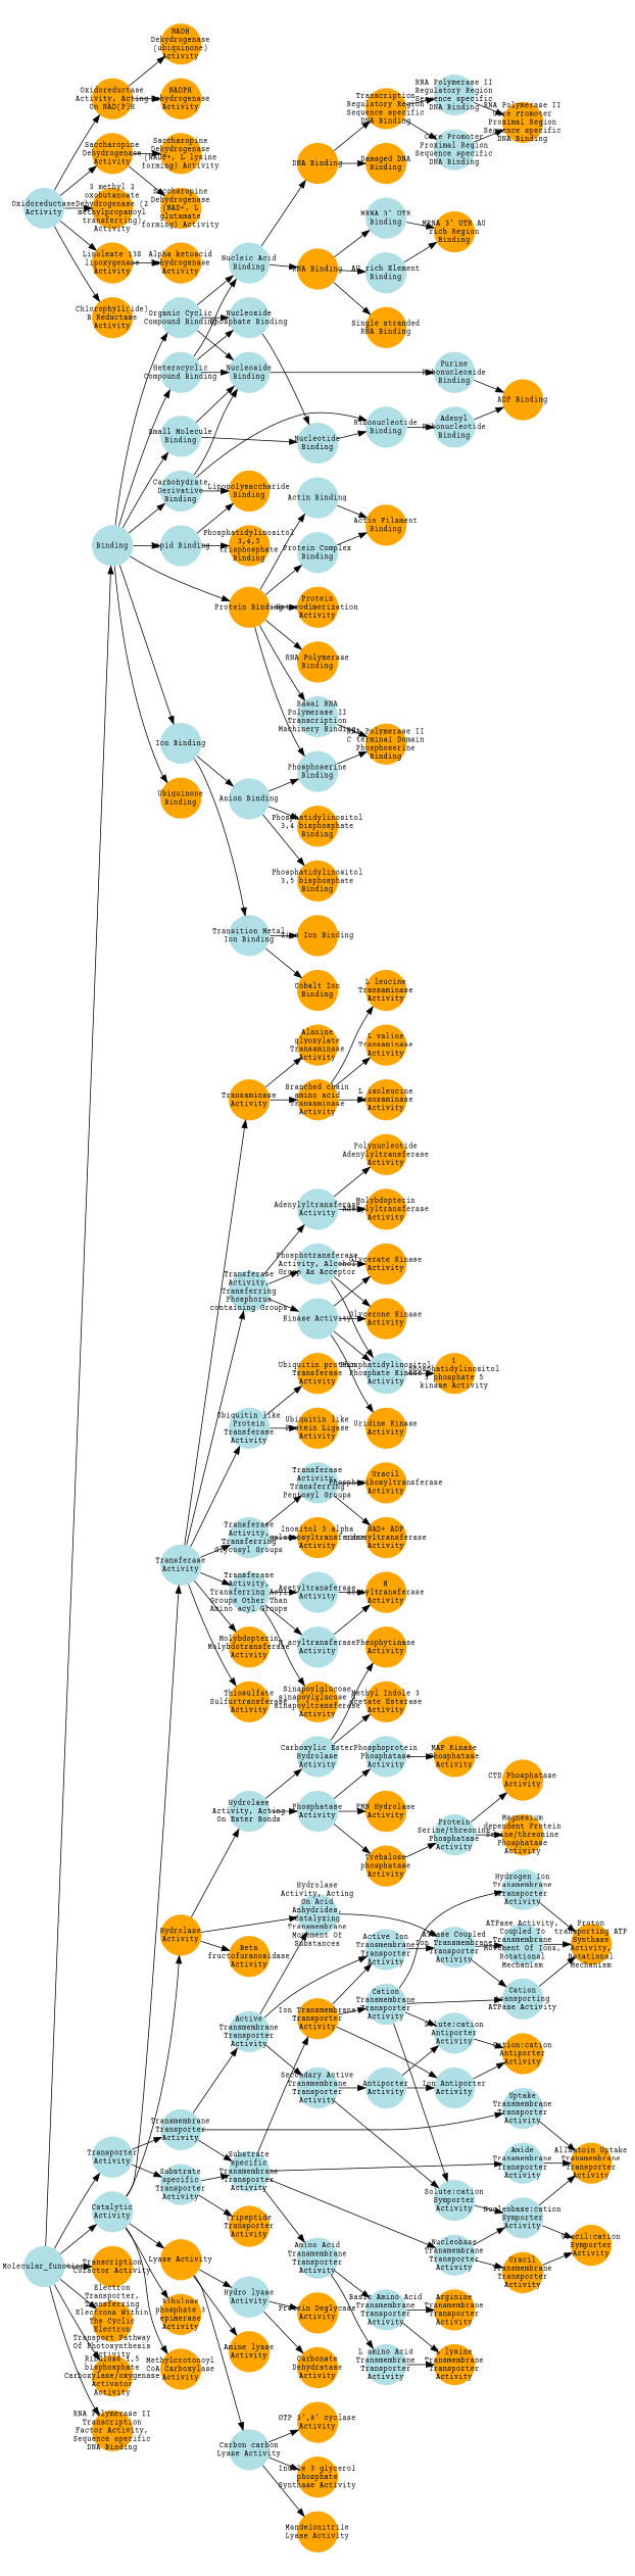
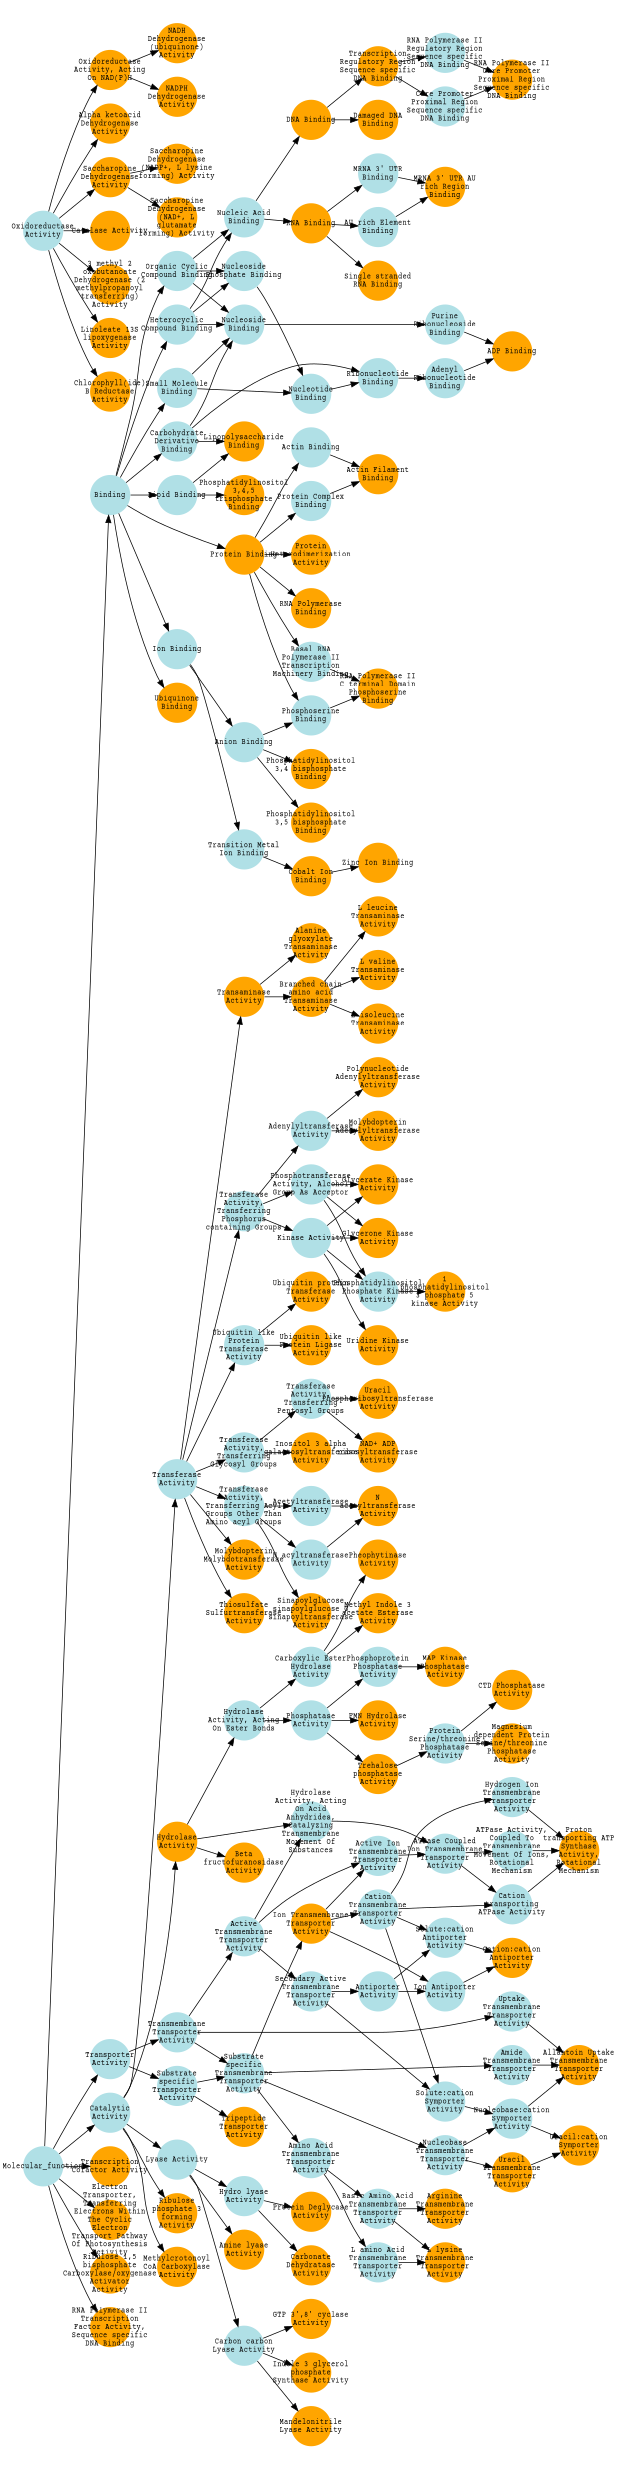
  digraph {
    fontname="Courier Prime"
    rankdir=LR
    node [color=transparent fillcolor=orange fixedsize=true fontname="Courier Prime" fontsize=10 shape=circle style=filled]
    edge [color="#000000" fontname="Courier Prime" lty=solid]
    n1 [fillcolor=powderblue label=Molecular_function width=0.75]
    n2 [fillcolor=powderblue label=Binding width=0.75]
    n3 [fillcolor=powderblue label="Catalytic\nActivity" width=0.75]
    n4 [fillcolor=powderblue label="Transporter\nActivity" width=0.75]
    n5 [label="Transcription\nCofactor Activity" width=0.75]
    n6 [label="Electron\nTransporter,\nTransferring\nElectrons Within\nThe Cyclic\nElectron\nTransport Pathway\nOf Photosynthesis\nActivity" width=0.75]
    n7 [label="Ribulose 1,5\nbisphosphate\nCarboxylase/oxygenase\nActivator\nActivity" width=0.75]
    n8 [label="RNA Polymerase II\nTranscription\nFactor Activity,\nSequence specific\nDNA Binding" width=0.75]
    n9 [fillcolor=powderblue label="Organic Cyclic\nCompound Binding" width=0.75]
    n10 [fillcolor=powderblue label="Heterocyclic\nCompound Binding" width=0.75]
    n11 [fillcolor=powderblue label="Small Molecule\nBinding" width=0.75]
    n12 [fillcolor=powderblue label="Carbohydrate\nDerivative\nBinding" width=0.75]
    n13 [label="Protein Binding" width=0.75]
    n14 [fillcolor=powderblue label="Lipid Binding" width=0.75]
    n15 [fillcolor=powderblue label="Ion Binding" width=0.75]
    n16 [label="Ubiquinone\nBinding" width=0.75]
    n17 [fillcolor=powderblue label="Transferase\nActivity" width=0.75]
    n18 [label="Hydrolase\nActivity" width=0.75]
-   n19 [label="Lyase Activity" width=0.75]
-   n20 [label="Ribulose\nphosphate 3\nepimerase\nActivity" width=0.75]
+   n19 [fillcolor=powderblue label="Lyase Activity" width=0.75]
+   n20 [label="Ribulose\nphosphate 3\nforming\nActivity" width=0.75]
    n21 [label="Methylcrotonoyl\nCoA Carboxylase\nActivity" width=0.75]
    n22 [fillcolor=powderblue label="Transmembrane\nTransporter\nActivity" width=0.75]
    n23 [fillcolor=powderblue label="Substrate\nspecific\nTransporter\nActivity" width=0.75]
    n24 [fillcolor=powderblue label="Nucleic Acid\nBinding" width=0.75]
    n25 [fillcolor=powderblue label="Nucleoside\nBinding" width=0.75]
    n26 [fillcolor=powderblue label="Nucleoside\nPhosphate Binding" width=0.75]
    n27 [fillcolor=powderblue label="Nucleotide\nBinding" width=0.75]
    n28 [fillcolor=powderblue label="Ribonucleotide\nBinding" width=0.75]
    n29 [label="Lipopolysaccharide\nBinding" width=0.75]
    n30 [fillcolor=powderblue label="Actin Binding" width=0.75]
    n31 [fillcolor=powderblue label="Protein Complex\nBinding" width=0.75]
    n32 [label="Protein\nHeterodimerization\nActivity" width=0.75]
    n33 [label="RNA Polymerase\nBinding" width=0.75]
    n34 [fillcolor=powderblue label="Basal RNA\nPolymerase II\nTranscription\nMachinery Binding" width=0.75]
    n35 [fillcolor=powderblue label="Phosphoserine\nBinding" width=0.75]
    n36 [label="Phosphatidylinositol\n3,4,5\ntrisphosphate\nBinding" width=0.75]
    n37 [fillcolor=powderblue label="Anion Binding" width=0.75]
    n38 [fillcolor=powderblue label="Transition Metal\nIon Binding" width=0.75]
    n39 [label="DNA Binding" width=0.75]
    n40 [label="RNA Binding" width=0.75]
    n41 [fillcolor=powderblue label="Purine\nRibonucleoside\nBinding" width=0.75]
    n42 [label="Transcription\nRegulatory Region\nSequence specific\nDNA Binding" width=0.75]
    n43 [label="Damaged DNA\nBinding" width=0.75]
    n44 [fillcolor=powderblue label="MRNA 3' UTR\nBinding" width=0.75]
    n45 [fillcolor=powderblue label="AU rich Element\nBinding" width=0.75]
    n46 [label="Single stranded\nRNA Binding" width=0.75]
    n47 [fillcolor=powderblue label="RNA Polymerase II\nRegulatory Region\nSequence specific\nDNA Binding" width=0.75]
    n48 [fillcolor=powderblue label="Core Promoter\nProximal Region\nSequence specific\nDNA Binding" width=0.75]
    n49 [fillcolor=powderblue label="Adenyl\nRibonucleotide\nBinding" width=0.75]
    n50 [label="ADP Binding" width=0.75]
    n51 [fillcolor=powderblue label="Oxidoreductase\nActivity" width=0.75]
    n52 [label="Oxidoreductase\nActivity, Acting\nOn NAD(P)H" width=0.75]
    n53 [label="Alpha ketoacid\nDehydrogenase\nActivity" width=0.75]
    n54 [label="Saccharopine\nDehydrogenase\nActivity" width=0.75]
+   n55 [label="Catalase Activity" width=0.75]
    n56 [label="3 methyl 2\noxobutanoate\nDehydrogenase (2\nmethylpropanoyl\ntransferring)\nActivity" width=0.75]
    n57 [label="Linoleate 13S\nlipoxygenase\nActivity" width=0.75]
    n58 [label="Chlorophyll(ide)\nB Reductase\nActivity" width=0.75]
    n59 [label="Transaminase\nActivity" width=0.75]
    n60 [fillcolor=powderblue label="Transferase\nActivity,\nTransferring\nPhosphorus\ncontaining Groups" width=0.75]
    n61 [fillcolor=powderblue label="Ubiquitin like\nProtein\nTransferase\nActivity" width=0.75]
    n62 [fillcolor=powderblue label="Transferase\nActivity,\nTransferring\nGlycosyl Groups" width=0.75]
    n63 [fillcolor=powderblue label="Transferase\nActivity,\nTransferring Acyl\nGroups Other Than\nAmino acyl Groups" width=0.75]
    n64 [label="Molybdopterin\nMolybdotransferase\nActivity" width=0.75]
    n65 [label="Thiosulfate\nSulfurtransferase\nActivity" width=0.75]
    n66 [fillcolor=powderblue label="Hydrolase\nActivity, Acting\nOn Ester Bonds" width=0.75]
    n67 [fillcolor=powderblue label="Hydrolase\nActivity, Acting\nOn Acid\nAnhydrides,\nCatalyzing\nTransmembrane\nMovement Of\nSubstances" width=0.75]
    n68 [label="Beta\nfructofuranosidase\nActivity" width=0.75]
    n69 [fillcolor=powderblue label="Hydro lyase\nActivity" width=0.75]
    n70 [label="Amine lyase\nActivity" width=0.75]
    n71 [fillcolor=powderblue label="Carbon carbon\nLyase Activity" width=0.75]
    n72 [label="NADH\nDehydrogenase\n(ubiquinone)\nActivity" width=0.75]
    n73 [label="NADPH\nDehydrogenase\nActivity" width=0.75]
    n74 [label="Saccharopine\nDehydrogenase\n(NADP+, L lysine\nforming) Activity" width=0.75]
    n75 [label="Saccharopine\nDehydrogenase\n(NAD+, L\nglutamate\nforming) Activity" width=0.75]
    n76 [label="Alanine\nglyoxylate\nTransaminase\nActivity" width=0.75]
    n77 [label="Branched chain\namino acid\nTransaminase\nActivity" width=0.75]
    n78 [fillcolor=powderblue label="Adenylyltransferase\nActivity" width=0.75]
    n79 [fillcolor=powderblue label="Kinase Activity" width=0.75]
    n80 [fillcolor=powderblue label="Phosphotransferase\nActivity, Alcohol\nGroup As Acceptor" width=0.75]
    n81 [label="Ubiquitin protein\nTransferase\nActivity" width=0.75]
    n82 [label="Ubiquitin like\nProtein Ligase\nActivity" width=0.75]
    n83 [fillcolor=powderblue label="Transferase\nActivity,\nTransferring\nPentosyl Groups" width=0.75]
    n84 [label="Inositol 3 alpha\ngalactosyltransferase\nActivity" width=0.75]
    n85 [fillcolor=powderblue label="Acetyltransferase\nActivity" width=0.75]
    n86 [fillcolor=powderblue label="N acyltransferase\nActivity" width=0.75]
    n87 [label="Sinapoylglucose\nsinapoylglucose O\nsinapoyltransferase\nActivity" width=0.75]
    n88 [label="L leucine\nTransaminase\nActivity" width=0.75]
    n89 [label="L valine\nTransaminase\nActivity" width=0.75]
    n90 [label="L isoleucine\nTransaminase\nActivity" width=0.75]
    n91 [label="Actin Filament\nBinding" width=0.75]
    n92 [label="RNA Polymerase II\nC terminal Domain\nPhosphoserine\nBinding" width=0.75]
    n93 [label="RNA Polymerase II\nCore Promoter\nProximal Region\nSequence specific\nDNA Binding" width=0.75]
    n94 [fillcolor=powderblue label="Carboxylic Ester\nHydrolase\nActivity" width=0.75]
    n95 [fillcolor=powderblue label="Phosphatase\nActivity" width=0.75]
    n96 [fillcolor=powderblue label="ATPase Coupled\nIon Transmembrane\nTransporter\nActivity" width=0.75]
    n97 [label="Pheophytinase\nActivity" width=0.75]
    n98 [label="Methyl Indole 3\nacetate Esterase\nActivity" width=0.75]
    n99 [fillcolor=powderblue label="Phosphoprotein\nPhosphatase\nActivity" width=0.75]
    n100 [label="FMN Hydrolase\nActivity" width=0.75]
    n101 [label="Trehalose\nphosphatase\nActivity" width=0.75]
    n102 [label="Phosphatidylinositol\n3,4 bisphosphate\nBinding" width=0.75]
    n103 [label="Phosphatidylinositol\n3,5 bisphosphate\nBinding" width=0.75]
    n104 [label="Zinc Ion Binding" width=0.75]
    n105 [label="Cobalt Ion\nBinding" width=0.75]
    n106 [label="Polynucleotide\nAdenylyltransferase\nActivity" width=0.75]
    n107 [label="Molybdopterin\nAdenylyltransferase\nActivity" width=0.75]
    n108 [label="Glycerate Kinase\nActivity" width=0.75]
    n109 [label="Glycerone Kinase\nActivity" width=0.75]
    n110 [label="Uridine Kinase\nActivity" width=0.75]
    n111 [fillcolor=powderblue label="Phosphatidylinositol\nPhosphate Kinase\nActivity" width=0.75]
    n112 [label="1\nphosphatidylinositol\n3 phosphate 5\nkinase Activity" width=0.75]
    n113 [label="Protein Deglycase\nActivity" width=0.75]
    n114 [label="Carbonate\nDehydratase\nActivity" width=0.75]
    n115 [label="GTP 3',8' cyclase\nActivity" width=0.75]
    n116 [label="Indole 3 glycerol\nphosphate\nSynthase Activity" width=0.75]
    n117 [label="Mandelonitrile\nLyase Activity" width=0.75]
    n118 [label="MAP Kinase\nPhosphatase\nActivity" width=0.75]
    n119 [fillcolor=powderblue label="Protein\nSerine/threonine\nPhosphatase\nActivity" width=0.75]
    n120 [label="CTD Phosphatase\nActivity" width=0.75]
    n121 [label="Magnesium\ndependent Protein\nSerine/threonine\nPhosphatase\nActivity" width=0.75]
    n122 [fillcolor=powderblue label="Substrate\nspecific\nTransmembrane\nTransporter\nActivity" width=0.75]
    n123 [fillcolor=powderblue label="Active\nTransmembrane\nTransporter\nActivity" width=0.75]
    n124 [fillcolor=powderblue label="Uptake\nTransmembrane\nTransporter\nActivity" width=0.75]
    n125 [label="Tripeptide\nTransporter\nActivity" width=0.75]
    n126 [label="Ion Transmembrane\nTransporter\nActivity" width=0.75]
    n127 [fillcolor=powderblue label="Amino Acid\nTransmembrane\nTransporter\nActivity" width=0.75]
    n128 [fillcolor=powderblue label="Nucleobase\nTransmembrane\nTransporter\nActivity" width=0.75]
    n129 [fillcolor=powderblue label="Amide\nTransmembrane\nTransporter\nActivity" width=0.75]
    n130 [fillcolor=powderblue label="Active Ion\nTransmembrane\nTransporter\nActivity" width=0.75]
    n131 [fillcolor=powderblue label="Secondary Active\nTransmembrane\nTransporter\nActivity" width=0.75]
    n132 [label="Allantoin Uptake\nTransmembrane\nTransporter\nActivity" width=0.75]
    n133 [fillcolor=powderblue label="Cation\nTransmembrane\nTransporter\nActivity" width=0.75]
    n134 [fillcolor=powderblue label="Ion Antiporter\nActivity" width=0.75]
    n135 [fillcolor=powderblue label="Basic Amino Acid\nTransmembrane\nTransporter\nActivity" width=0.75]
    n136 [fillcolor=powderblue label="L amino Acid\nTransmembrane\nTransporter\nActivity" width=0.75]
    n137 [label="Uracil\nTransmembrane\nTransporter\nActivity" width=0.75]
    n138 [fillcolor=powderblue label="Nucleobase:cation\nSymporter\nActivity" width=0.75]
    n139 [fillcolor=powderblue label="Hydrogen Ion\nTransmembrane\nTransporter\nActivity" width=0.75]
    n140 [fillcolor=powderblue label="Cation\ntransporting\nATPase Activity" width=0.75]
    n141 [fillcolor=powderblue label="Solute:cation\nAntiporter\nActivity" width=0.75]
    n142 [fillcolor=powderblue label="Solute:cation\nSymporter\nActivity" width=0.75]
    n143 [label="Cation:cation\nAntiporter\nActivity" width=0.75]
    n144 [label="Proton\ntransporting ATP\nSynthase\nActivity,\nRotational\nMechanism" width=0.75]
    n145 [fillcolor=powderblue label="Antiporter\nActivity" width=0.75]
    n146 [fillcolor=powderblue label="ATPase Activity,\nCoupled To\nTransmembrane\nMovement Of Ions,\nRotational\nMechanism" width=0.75]
    n147 [label="MRNA 3' UTR AU\nrich Region\nBinding" width=0.75]
    n148 [label="Uracil\nPhosphoribosyltransferase\nActivity" width=0.75]
    n149 [label="NAD+ ADP\nribosyltransferase\nActivity" width=0.75]
    n150 [label="N\nacetyltransferase\nActivity" width=0.75]
    n151 [label="Arginine\nTransmembrane\nTransporter\nActivity" width=0.75]
    n152 [label="L lysine\nTransmembrane\nTransporter\nActivity" width=0.75]
    n153 [label="Uracil:cation\nSymporter\nActivity" width=0.75]
    n1 -> n2
    n1 -> n3
    n1 -> n4
    n1 -> n5
    n1 -> n6
    n1 -> n7
    n1 -> n8
    n2 -> n9
    n2 -> n10
    n2 -> n11
    n2 -> n12
    n2 -> n13
    n2 -> n14
    n2 -> n15
    n2 -> n16
    n3 -> n17
    n3 -> n18
    n3 -> n19
    n3 -> n20
    n3 -> n21
    n4 -> n22
    n4 -> n23
    n9 -> n24
    n9 -> n25
    n9 -> n26
    n10 -> n24
    n10 -> n25
    n10 -> n26
    n11 -> n25
    n11 -> n27
    n12 -> n25
    n12 -> n28
    n12 -> n29
    n13 -> n30
    n13 -> n31
    n13 -> n32
    n13 -> n33
    n13 -> n34
    n13 -> n35
    n14 -> n29
    n14 -> n36
    n15 -> n37
    n15 -> n38
    n17 -> n59
    n17 -> n60
    n17 -> n61
    n17 -> n62
    n17 -> n63
    n17 -> n64
    n17 -> n65
    n18 -> n66
    n18 -> n67
    n18 -> n68
    n19 -> n69
    n19 -> n70
    n19 -> n71
    n22 -> n122
    n22 -> n123
    n22 -> n124
    n23 -> n122
    n23 -> n125
    n24 -> n39
    n24 -> n40
    n25 -> n41
    n26 -> n27
    n27 -> n28
    n28 -> n49
    n30 -> n91
    n31 -> n91
    n34 -> n92
    n35 -> n92
    n37 -> n35
    n37 -> n102
    n37 -> n103
-   n38 -> n104
+   n105 -> n104
    n38 -> n105
    n39 -> n42
    n39 -> n43
    n40 -> n44
    n40 -> n45
    n40 -> n46
    n41 -> n50
    n42 -> n47
    n42 -> n48
    n44 -> n147
    n45 -> n147
    n47 -> n93
    n48 -> n93
    n49 -> n50
    n51 -> n52
-   n57 -> n53
+   n51 -> n53
    n51 -> n54
+   n51 -> n55
    n51 -> n56
    n51 -> n57
    n51 -> n58
    n52 -> n72
    n52 -> n73
    n54 -> n74
    n54 -> n75
    n59 -> n76
    n59 -> n77
    n60 -> n78
    n60 -> n79
    n60 -> n80
    n61 -> n81
    n61 -> n82
    n62 -> n83
    n62 -> n84
    n63 -> n85
    n63 -> n86
    n63 -> n87
    n66 -> n94
    n66 -> n95
    n67 -> n96
    n69 -> n113
    n69 -> n114
    n71 -> n115
    n71 -> n116
    n71 -> n117
    n77 -> n88
    n77 -> n89
    n77 -> n90
    n78 -> n106
    n78 -> n107
    n79 -> n108
    n79 -> n109
    n79 -> n110
    n79 -> n111
    n80 -> n108
    n80 -> n109
    n80 -> n111
    n83 -> n148
    n83 -> n149
    n85 -> n150
    n86 -> n150
    n94 -> n97
    n94 -> n98
    n95 -> n99
    n95 -> n100
    n95 -> n101
    n96 -> n140
    n96 -> n146
    n99 -> n118
    n101 -> n119
    n111 -> n112
    n119 -> n120
    n119 -> n121
    n122 -> n126
    n122 -> n127
    n122 -> n128
    n122 -> n129
    n123 -> n67
    n123 -> n130
    n123 -> n131
    n124 -> n132
    n126 -> n130
    n126 -> n133
    n126 -> n134
    n127 -> n135
    n127 -> n136
    n128 -> n137
    n128 -> n138
    n129 -> n132
    n130 -> n96
    n131 -> n142
    n131 -> n145
    n133 -> n139
    n133 -> n140
    n133 -> n141
    n133 -> n142
    n134 -> n143
    n135 -> n151
    n135 -> n152
    n136 -> n152
    n137 -> n153
    n138 -> n132
    n138 -> n153
    n139 -> n144
    n140 -> n144
    n141 -> n143
    n142 -> n138
    n145 -> n134
    n145 -> n141
    n146 -> n144
  }
